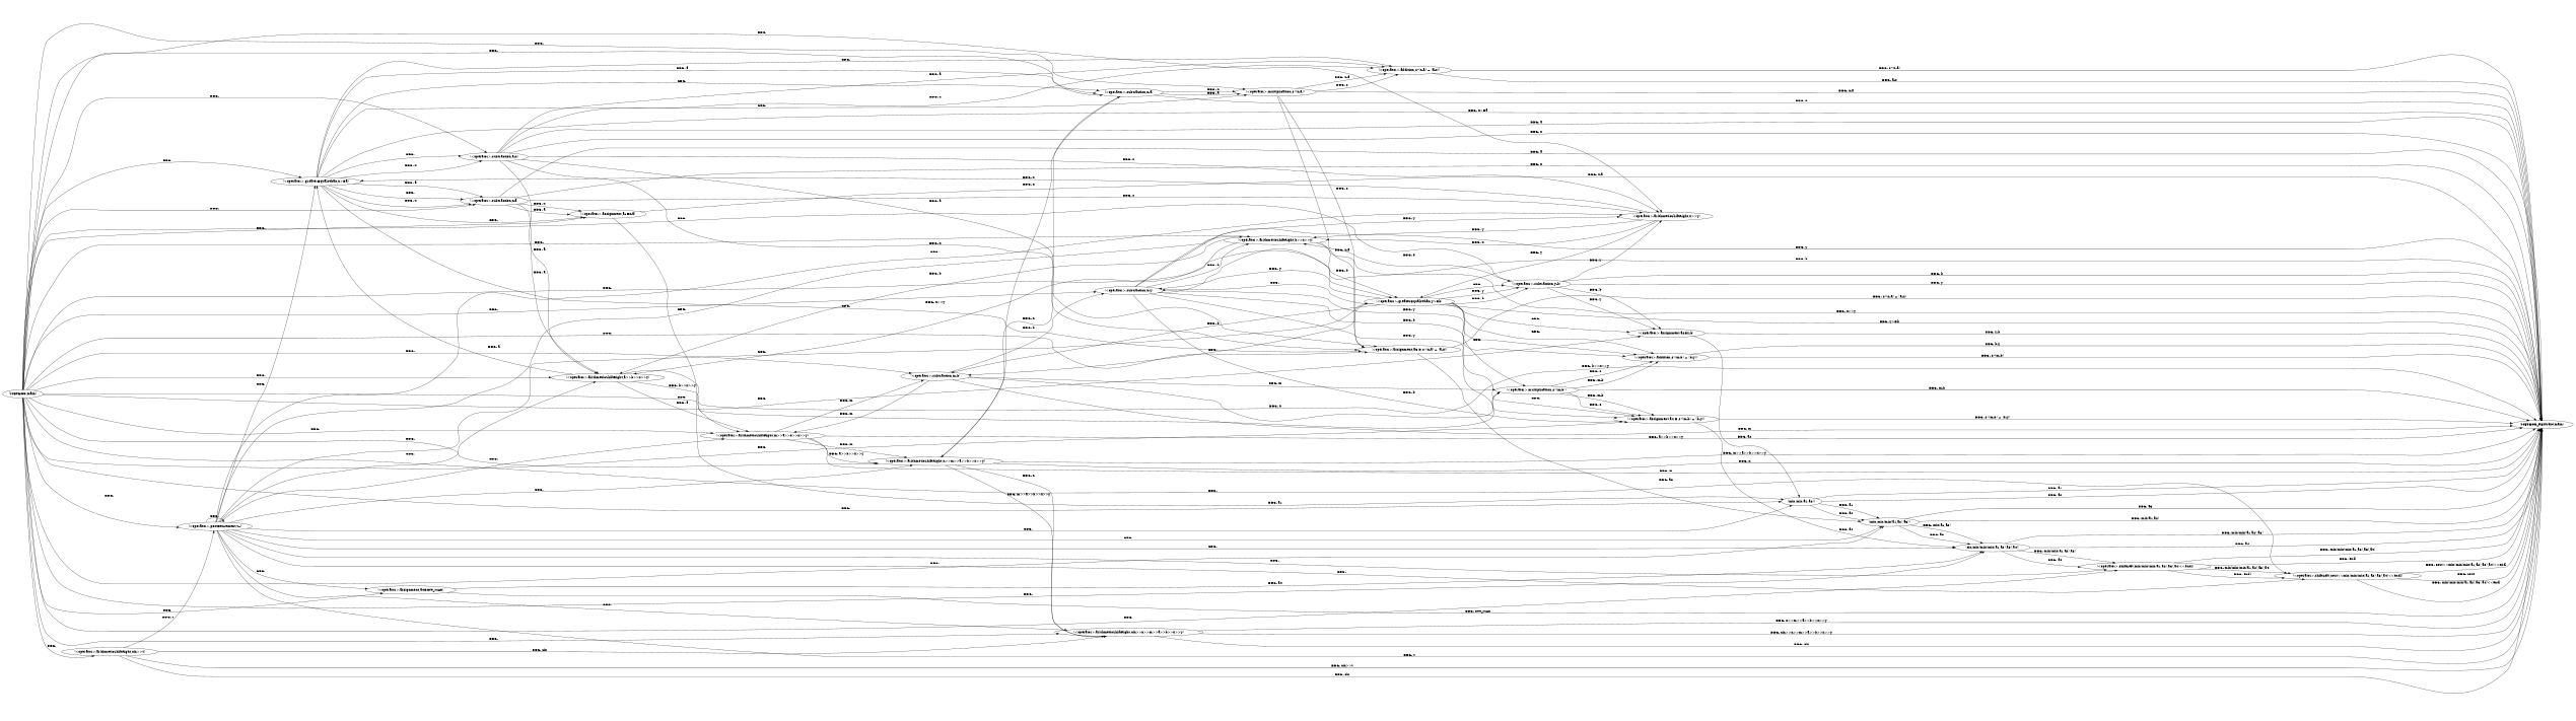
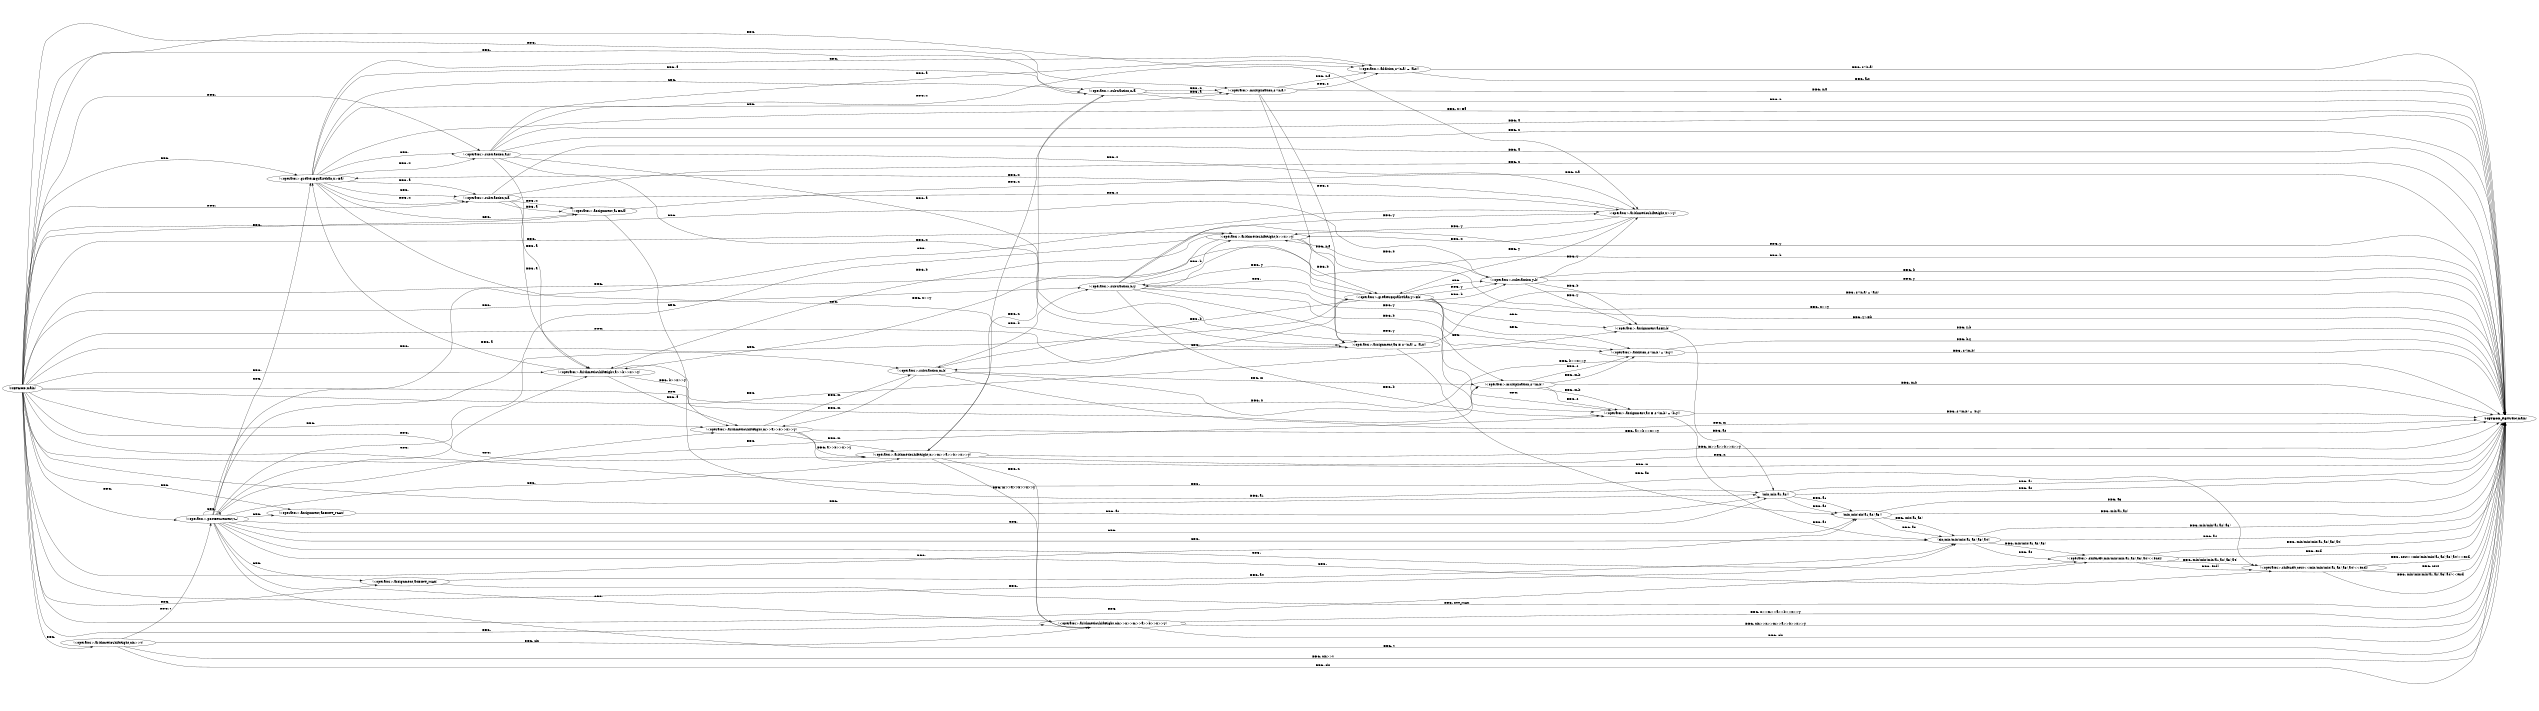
  digraph {
    rankdir=LR
    n1 [label="(METHOD,main)"]
    n2 [label="(<operator>.arithmeticShiftRight,cin>>t)"]
    n3 [label="(<operator>.postDecrement,t--)"]
    n4 [label="(<operator>.arithmeticShiftRight,cin>>n>>m>>a>>b>>x>>y)"]
+   n5 [label="(<operator>.assignment,a2=INT_MAX)"]
    n6 [label="(<operator>.assignment,a4=INT_MAX)"]
    n7 [label="(<operator>.shiftLeft,cout<<min(min(min(a1,a2),a3),a4)<<endl)"]
    n8 [label="(<operator>.greaterEqualsThan,x>=a)"]
    n9 [label="(<operator>.greaterEqualsThan,y>=b)"]
    n10 [label="(<operator>.arithmeticShiftRight,n>>m>>a>>b>>x>>y)"]
    n11 [label="(<operator>.assignment,a1=x-a)"]
    n12 [label="(<operator>.assignment,a2=y-b)"]
    n13 [label="(<operator>.shiftLeft,min(min(min(a1,a2),a3),a4)<<endl)"]
    n14 [label="(<operator>.arithmeticShiftRight,m>>a>>b>>x>>y)"]
    n15 [label="(<operator>.assignment,a3 = 2*(n-a) + (a-x))"]
    n16 [label="(<operator>.assignment,a4 = 2*(m-b) + (b-y))"]
    n17 [label="(cin,min(min(min(a1,a2),a3),a4))"]
    n18 [label="(<operator>.arithmeticShiftRight,a>>b>>x>>y)"]
    n19 [label="(<operator>.subtraction,x-a)"]
    n20 [label="(<operator>.subtraction,y-b)"]
-   n21 [label="(min,min(min(a1,a2),a3))"]
+   n21 [label="(min,min(cin(a1,a2),a3))"]
    n22 [label="(<operator>.arithmeticShiftRight,b>>x>>y)"]
    n23 [label="(min,min(a1,a2))"]
    n24 [label="(<operator>.arithmeticShiftRight,x>>y)"]
    n25 [label="(<operator>.multiplication,2*(n-a))"]
    n26 [label="(<operator>.subtraction,a-x)"]
    n27 [label="(<operator>.multiplication,2*(m-b))"]
    n28 [label="(<operator>.subtraction,b-y)"]
    n29 [label="(<operator>.subtraction,n-a)"]
    n30 [label="(<operator>.subtraction,m-b)"]
    n31 [label="(METHOD_RETURN,main)"]
    n32 [label="(<operator>.addition,2*(n-a) + (a-x))"]
    n33 [label="(<operator>.addition,2*(m-b) + (b-y))"]
    n1 -> n2 [label="DDG: "]
    n1 -> n3 [label="DDG: "]
    n1 -> n4 [label="DDG: "]
+   n1 -> n5 [label="DDG: "]
    n1 -> n6 [label="DDG: "]
    n1 -> n7 [label="DDG: "]
    n1 -> n8 [label="DDG: "]
    n1 -> n9 [label="DDG: "]
    n1 -> n10 [label="DDG: "]
    n1 -> n11 [label="DDG: "]
    n1 -> n12 [label="DDG: "]
    n1 -> n13 [label="DDG: "]
    n1 -> n14 [label="DDG: "]
    n1 -> n15 [label="DDG: "]
    n1 -> n16 [label="DDG: "]
    n1 -> n17 [label="DDG: "]
    n1 -> n18 [label="DDG: "]
    n1 -> n19 [label="DDG: "]
    n1 -> n20 [label="DDG: "]
    n1 -> n21 [label="DDG: "]
    n1 -> n22 [label="DDG: "]
    n1 -> n23 [label="DDG: "]
    n1 -> n24 [label="DDG: "]
    n1 -> n25 [label="DDG: "]
    n1 -> n26 [label="DDG: "]
    n1 -> n27 [label="DDG: "]
    n1 -> n28 [label="DDG: "]
    n1 -> n29 [label="DDG: "]
    n1 -> n30 [label="DDG: "]
    n2 -> n3 [label="DDG: t"]
    n2 -> n4 [label="DDG: cin"]
    n2 -> n31 [label="DDG: cin"]
    n2 -> n31 [label="DDG: cin>>t"]
    n3 -> n3 [label="CDG: "]
    n3 -> n4 [label="CDG: "]
+   n3 -> n5 [label="CDG: "]
    n3 -> n6 [label="CDG: "]
    n3 -> n7 [label="CDG: "]
    n3 -> n8 [label="CDG: "]
    n3 -> n9 [label="CDG: "]
    n3 -> n10 [label="CDG: "]
    n3 -> n13 [label="CDG: "]
    n3 -> n14 [label="CDG: "]
    n3 -> n17 [label="CDG: "]
    n3 -> n18 [label="CDG: "]
    n3 -> n21 [label="CDG: "]
    n3 -> n22 [label="CDG: "]
    n3 -> n23 [label="CDG: "]
    n3 -> n24 [label="CDG: "]
    n3 -> n31 [label="DDG: t"]
    n4 -> n31 [label="DDG: cin"]
    n4 -> n31 [label="DDG: n>>m>>a>>b>>x>>y"]
    n4 -> n31 [label="DDG: cin>>n>>m>>a>>b>>x>>y"]
+   n5 -> n23 [label="DDG: a2"]
    n6 -> n17 [label="DDG: a4"]
    n6 -> n31 [label="DDG: INT_MAX"]
    n7 -> n31 [label="DDG: min(min(min(a1,a2),a3),a4)<<endl"]
    n7 -> n31 [label="DDG: cout<<min(min(min(a1,a2),a3),a4)<<endl"]
    n7 -> n31 [label="DDG: cout"]
    n8 -> n11 [label="CDG: "]
    n8 -> n15 [label="CDG: "]
    n8 -> n19 [label="DDG: x"]
    n8 -> n19 [label="DDG: a"]
    n8 -> n19 [label="CDG: "]
    n8 -> n25 [label="CDG: "]
    n8 -> n26 [label="DDG: x"]
    n8 -> n26 [label="CDG: "]
    n8 -> n29 [label="DDG: a"]
    n8 -> n29 [label="CDG: "]
    n8 -> n31 [label="DDG: x>=a"]
    n8 -> n32 [label="CDG: "]
    n9 -> n12 [label="CDG: "]
    n9 -> n16 [label="CDG: "]
    n9 -> n20 [label="DDG: y"]
    n9 -> n20 [label="DDG: b"]
    n9 -> n20 [label="CDG: "]
    n9 -> n27 [label="CDG: "]
    n9 -> n28 [label="DDG: y"]
    n9 -> n28 [label="CDG: "]
    n9 -> n30 [label="DDG: b"]
    n9 -> n30 [label="CDG: "]
    n9 -> n31 [label="DDG: y>=b"]
    n9 -> n33 [label="CDG: "]
    n10 -> n4 [label="DDG: m>>a>>b>>x>>y"]
    n10 -> n4 [label="DDG: n"]
    n10 -> n29 [label="DDG: n"]
    n10 -> n31 [label="DDG: n"]
    n10 -> n31 [label="DDG: m>>a>>b>>x>>y"]
    n11 -> n23 [label="DDG: a1"]
    n11 -> n31 [label="DDG: x-a"]
    n12 -> n23 [label="DDG: a2"]
    n12 -> n31 [label="DDG: y-b"]
    n13 -> n7 [label="DDG: min(min(min(a1,a2),a3),a4)"]
    n13 -> n7 [label="DDG: endl"]
    n13 -> n31 [label="DDG: min(min(min(a1,a2),a3),a4)"]
    n13 -> n31 [label="DDG: endl"]
    n14 -> n10 [label="DDG: m"]
    n14 -> n10 [label="DDG: a>>b>>x>>y"]
    n14 -> n30 [label="DDG: m"]
    n14 -> n31 [label="DDG: m"]
    n14 -> n31 [label="DDG: a>>b>>x>>y"]
    n15 -> n21 [label="DDG: a3"]
    n15 -> n31 [label="DDG: 2*(n-a) + (a-x)"]
    n16 -> n17 [label="DDG: a4"]
    n16 -> n31 [label="DDG: 2*(m-b) + (b-y)"]
    n17 -> n13 [label="DDG: min(min(a1,a2),a3)"]
    n17 -> n13 [label="DDG: a4"]
    n17 -> n31 [label="DDG: min(min(a1,a2),a3)"]
    n17 -> n31 [label="DDG: a4"]
    n18 -> n8 [label="DDG: a"]
    n18 -> n14 [label="DDG: b>>x>>y"]
    n18 -> n14 [label="DDG: a"]
    n18 -> n31 [label="DDG: b>>x>>y"]
    n19 -> n11 [label="DDG: x"]
    n19 -> n11 [label="DDG: a"]
    n19 -> n18 [label="DDG: a"]
    n19 -> n24 [label="DDG: x"]
    n19 -> n31 [label="DDG: x"]
    n19 -> n31 [label="DDG: a"]
    n20 -> n12 [label="DDG: y"]
    n20 -> n12 [label="DDG: b"]
    n20 -> n22 [label="DDG: b"]
    n20 -> n24 [label="DDG: y"]
    n20 -> n31 [label="DDG: y"]
    n20 -> n31 [label="DDG: b"]
    n21 -> n17 [label="DDG: min(a1,a2)"]
    n21 -> n17 [label="DDG: a3"]
    n21 -> n31 [label="DDG: min(a1,a2)"]
    n21 -> n31 [label="DDG: a3"]
    n22 -> n9 [label="DDG: b"]
    n22 -> n18 [label="DDG: b"]
    n22 -> n18 [label="DDG: x>>y"]
    n22 -> n31 [label="DDG: x>>y"]
    n23 -> n21 [label="DDG: a1"]
    n23 -> n21 [label="DDG: a2"]
    n23 -> n31 [label="DDG: a1"]
    n23 -> n31 [label="DDG: a2"]
    n24 -> n8 [label="DDG: x"]
    n24 -> n9 [label="DDG: y"]
    n24 -> n22 [label="DDG: x"]
    n24 -> n22 [label="DDG: y"]
    n25 -> n15 [label="DDG: n-a"]
    n25 -> n15 [label="DDG: 2"]
    n25 -> n31 [label="DDG: n-a"]
    n25 -> n32 [label="DDG: n-a"]
    n25 -> n32 [label="DDG: 2"]
    n26 -> n15 [label="DDG: x"]
    n26 -> n15 [label="DDG: a"]
    n26 -> n18 [label="DDG: a"]
    n26 -> n24 [label="DDG: x"]
    n26 -> n31 [label="DDG: a"]
    n26 -> n31 [label="DDG: x"]
    n26 -> n32 [label="DDG: x"]
    n26 -> n32 [label="DDG: a"]
    n27 -> n16 [label="DDG: m-b"]
    n27 -> n16 [label="DDG: 2"]
    n27 -> n31 [label="DDG: m-b"]
    n27 -> n33 [label="DDG: m-b"]
    n27 -> n33 [label="DDG: 2"]
    n28 -> n16 [label="DDG: b"]
    n28 -> n16 [label="DDG: y"]
    n28 -> n22 [label="DDG: b"]
    n28 -> n24 [label="DDG: y"]
    n28 -> n31 [label="DDG: b"]
    n28 -> n31 [label="DDG: y"]
    n28 -> n33 [label="DDG: b"]
    n28 -> n33 [label="DDG: y"]
    n29 -> n10 [label="DDG: n"]
    n29 -> n25 [label="DDG: a"]
    n29 -> n25 [label="DDG: n"]
    n29 -> n31 [label="DDG: n"]
    n30 -> n14 [label="DDG: m"]
    n30 -> n27 [label="DDG: b"]
    n30 -> n27 [label="DDG: m"]
-   n30 -> n28 [label="DDG: b"]
+   n30 -> n28 [label="CDG: b"]
    n30 -> n31 [label="DDG: m"]
    n32 -> n31 [label="DDG: 2*(n-a)"]
    n32 -> n31 [label="DDG: a-x"]
    n33 -> n31 [label="DDG: 2*(m-b)"]
    n33 -> n31 [label="DDG: b-y"]
  }
